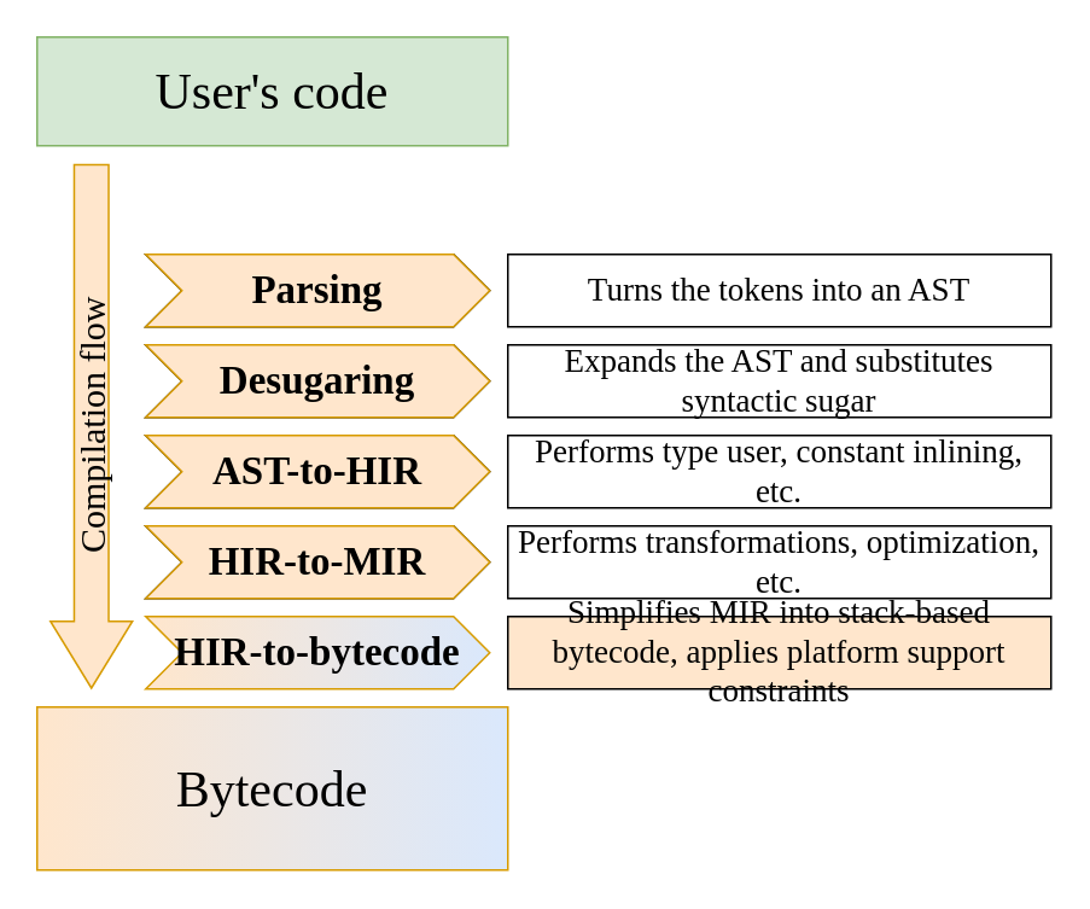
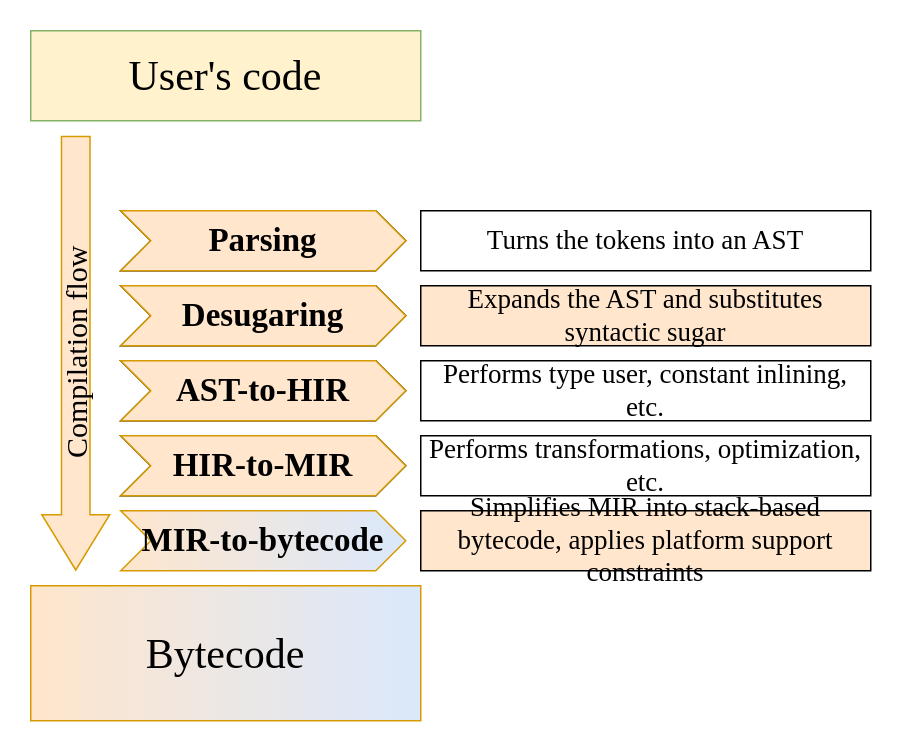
  <mxCell id="0" />
  <mxCell id="1" parent="0" />
  <mxCell id="2" value="Parsing" style="shape=step;perimeter=stepPerimeter;whiteSpace=wrap;html=1;fixedSize=1;fontFamily=UGent Panno Text;fontSize=22;fontStyle=1" vertex="1" parent="1"><mxGeometry x="80" y="140" width="190" height="40" as="geometry" /></mxCell>
  <mxCell id="3" value="Desuraring" style="shape=step;perimeter=stepPerimeter;whiteSpace=wrap;html=1;fixedSize=1;fontFamily=UGent Panno Text;fontSize=22;fontStyle=1" vertex="1" parent="1"><mxGeometry x="80" y="190" width="190" height="40" as="geometry" /></mxCell>
  <mxCell id="4" value="AST-to-HIR" style="shape=step;perimeter=stepPerimeter;whiteSpace=wrap;html=1;fixedSize=1;fontFamily=UGent Panno Text;fontSize=22;fontStyle=1" vertex="1" parent="1"><mxGeometry x="80" y="240" width="190" height="40" as="geometry" /></mxCell>
  <mxCell id="5" value="HIR-to-MIR" style="shape=step;perimeter=stepPerimeter;whiteSpace=wrap;html=1;fixedSize=1;fontFamily=UGent Panno Text;fontSize=22;fontStyle=1" vertex="1" parent="1"><mxGeometry x="80" y="290" width="190" height="40" as="geometry" /></mxCell>
- <mxCell id="6" value="HIR-to-bytecode" style="shape=step;perimeter=stepPerimeter;whiteSpace=wrap;html=1;fixedSize=1;fontFamily=UGent Panno Text;fontSize=22;fontStyle=1;fillColor=#ffe6cc;strokeColor=#d79b00;gradientColor=#DAE8FC;gradientDirection=east;" vertex="1" parent="1"><mxGeometry x="80" y="340" width="190" height="40" as="geometry" /></mxCell>
+ <mxCell id="6" value="MIR-to-bytecode" style="shape=step;perimeter=stepPerimeter;whiteSpace=wrap;html=1;fixedSize=1;fontFamily=UGent Panno Text;fontSize=22;fontStyle=1;fillColor=#ffe6cc;strokeColor=#d79b00;gradientColor=#DAE8FC;gradientDirection=east;" vertex="1" parent="1"><mxGeometry x="80" y="340" width="190" height="40" as="geometry" /></mxCell>
  <mxCell id="7" value="Compilation flow" style="shape=flexArrow;endArrow=classic;html=1;rounded=0;width=19.048;endSize=11.952;endWidth=25.215;fontFamily=UGent Panno Text;fontSize=20;horizontal=0;labelBackgroundColor=none;fillColor=#ffe6cc;strokeColor=#d79b00;" edge="1" parent="1"><mxGeometry x="0.002" width="50" height="50" relative="1" as="geometry"><mxPoint x="50" y="90" as="sourcePoint" /><mxPoint x="50" y="380" as="targetPoint" /><mxPoint as="offset" /></mxGeometry></mxCell>
- <mxCell id="8" value="User's code" style="rounded=0;whiteSpace=wrap;html=1;fillColor=#d5e8d4;strokeColor=#82b366;fontFamily=UGent Panno Text;fontSize=28;" vertex="1" parent="1"><mxGeometry x="20" y="20" width="260" height="60" as="geometry" /></mxCell>
+ <mxCell id="8" value="User's code" style="rounded=0;whiteSpace=wrap;html=1;fillColor=#fff2cc;strokeColor=#82b366;fontFamily=UGent Panno Text;fontSize=28;" vertex="1" parent="1"><mxGeometry x="20" y="20" width="260" height="60" as="geometry" /></mxCell>
  <mxCell id="9" value="" style="shape=image;html=1;verticalAlign=top;verticalLabelPosition=bottom;labelBackgroundColor=#ffffff;imageAspect=0;aspect=fixed;image=https://cdn1.iconfinder.com/data/icons/user-pictures/100/female1-128.png" vertex="1" parent="1"><mxGeometry x="30" y="25" width="50" height="50" as="geometry" /></mxCell>
  <mxCell id="10" value="Parsing" style="shape=step;perimeter=stepPerimeter;whiteSpace=wrap;html=1;fixedSize=1;fontFamily=UGent Panno Text;fontSize=22;fontStyle=1;fillColor=#ffe6cc;strokeColor=#d79b00;" vertex="1" parent="1"><mxGeometry x="80" y="140" width="190" height="40" as="geometry" /></mxCell>
  <mxCell id="11" value="Desugaring" style="shape=step;perimeter=stepPerimeter;whiteSpace=wrap;html=1;fixedSize=1;fontFamily=UGent Panno Text;fontSize=22;fontStyle=1;fillColor=#ffe6cc;strokeColor=#d79b00;" vertex="1" parent="1"><mxGeometry x="80" y="190" width="190" height="40" as="geometry" /></mxCell>
  <mxCell id="12" value="AST-to-HIR" style="shape=step;perimeter=stepPerimeter;whiteSpace=wrap;html=1;fixedSize=1;fontFamily=UGent Panno Text;fontSize=22;fontStyle=1;fillColor=#ffe6cc;strokeColor=#d79b00;" vertex="1" parent="1"><mxGeometry x="80" y="240" width="190" height="40" as="geometry" /></mxCell>
  <mxCell id="13" value="HIR-to-MIR" style="shape=step;perimeter=stepPerimeter;whiteSpace=wrap;html=1;fixedSize=1;fontFamily=UGent Panno Text;fontSize=22;fontStyle=1;fillColor=#ffe6cc;strokeColor=#d79b00;" vertex="1" parent="1"><mxGeometry x="80" y="290" width="190" height="40" as="geometry" /></mxCell>
  <mxCell id="14" value="&lt;font face=&quot;UGent Panno Text&quot;&gt;&lt;span style=&quot;font-size: 28px;&quot;&gt;Bytecode&lt;/span&gt;&lt;/font&gt;" style="rounded=0;whiteSpace=wrap;html=1;fillStyle=auto;fillColor=#ffe6cc;strokeColor=#d79b00;gradientDirection=east;gradientColor=#DAE8FC;" vertex="1" parent="1"><mxGeometry x="20" y="390" width="260" height="90" as="geometry" /></mxCell>
  <mxCell id="15" value="Turns the tokens into an AST" style="rounded=0;whiteSpace=wrap;html=1;fontFamily=UGent Panno Text;fontSize=18;" vertex="1" parent="1"><mxGeometry x="280" y="140" width="300" height="40" as="geometry" /></mxCell>
- <mxCell id="16" value="Expands the AST and substitutes syntactic sugar" style="rounded=0;whiteSpace=wrap;html=1;fontFamily=UGent Panno Text;fontSize=18;" vertex="1" parent="1"><mxGeometry x="280" y="190" width="300" height="40" as="geometry" /></mxCell>
+ <mxCell id="16" value="Expands the AST and substitutes syntactic sugar" style="rounded=0;whiteSpace=wrap;html=1;fontFamily=UGent Panno Text;fontSize=18;fillColor=#ffe6cc;" vertex="1" parent="1"><mxGeometry x="280" y="190" width="300" height="40" as="geometry" /></mxCell>
  <mxCell id="17" value="Performs type user, constant inlining, etc." style="rounded=0;whiteSpace=wrap;html=1;fontFamily=UGent Panno Text;fontSize=18;" vertex="1" parent="1"><mxGeometry x="280" y="240" width="300" height="40" as="geometry" /></mxCell>
  <mxCell id="18" value="Performs transformations, optimization, etc." style="rounded=0;whiteSpace=wrap;html=1;fontFamily=UGent Panno Text;fontSize=18;" vertex="1" parent="1"><mxGeometry x="280" y="290" width="300" height="40" as="geometry" /></mxCell>
  <mxCell id="19" value="Simplifies MIR into stack-based bytecode, applies platform support constraints" style="rounded=0;whiteSpace=wrap;html=1;fontFamily=UGent Panno Text;fontSize=18;fillColor=#ffe6cc;" vertex="1" parent="1"><mxGeometry x="280" y="340" width="300" height="40" as="geometry" /></mxCell>
